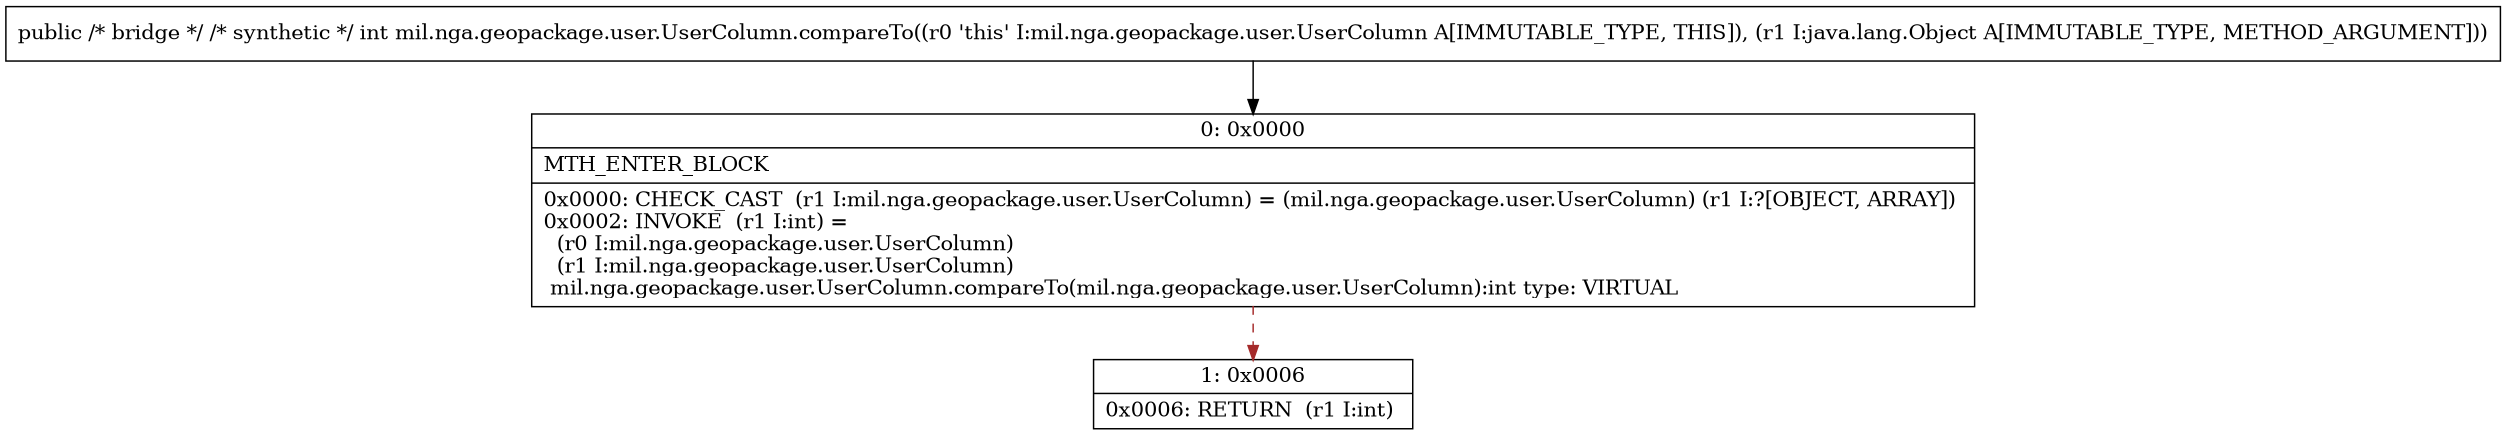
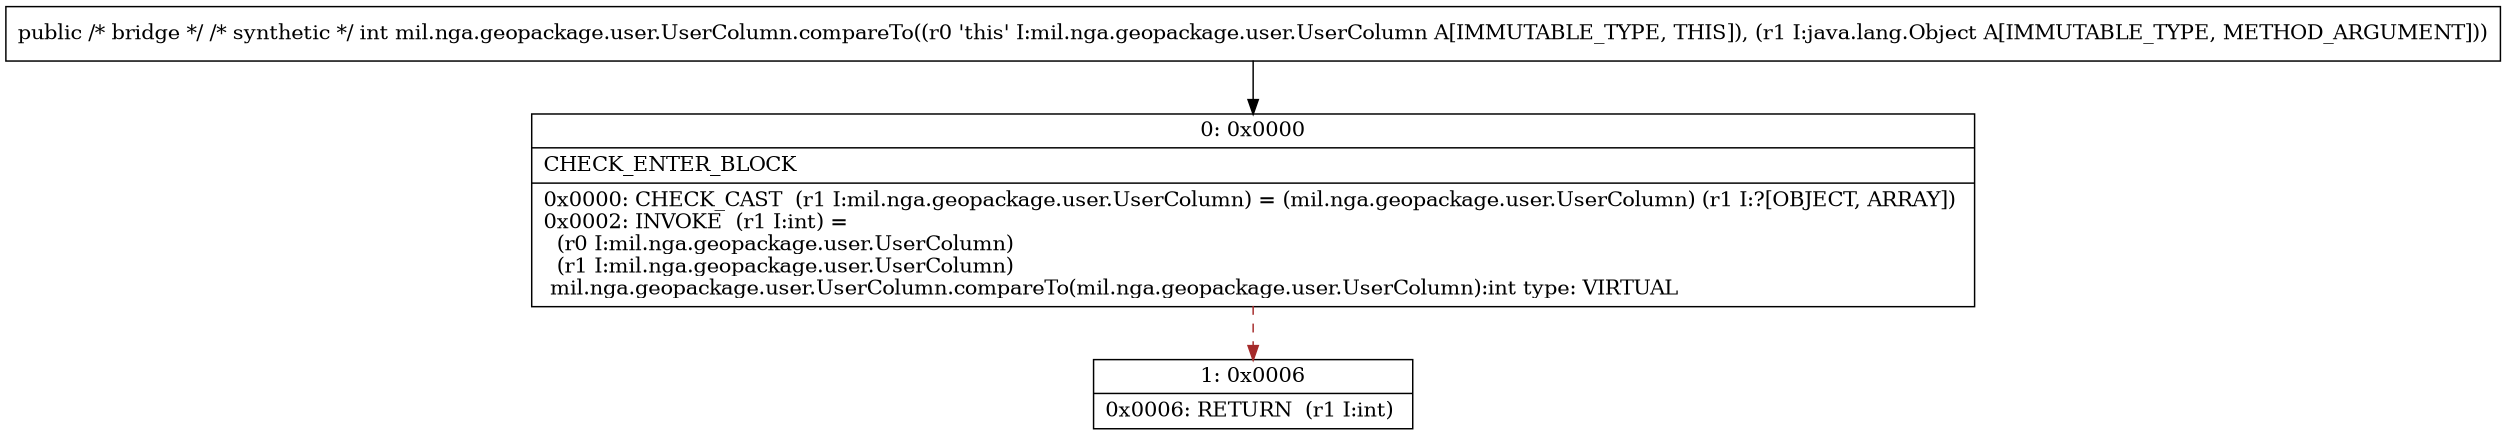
  digraph {
    node [shape=record]
-   n1 [label="{0\:\ 0x0000|MTH_ENTER_BLOCK\l|0x0000: CHECK_CAST  (r1 I:mil.nga.geopackage.user.UserColumn) = (mil.nga.geopackage.user.UserColumn) (r1 I:?[OBJECT, ARRAY]) \l0x0002: INVOKE  (r1 I:int) = \l  (r0 I:mil.nga.geopackage.user.UserColumn)\l  (r1 I:mil.nga.geopackage.user.UserColumn)\l mil.nga.geopackage.user.UserColumn.compareTo(mil.nga.geopackage.user.UserColumn):int type: VIRTUAL \l}"]
+   n1 [label="{0\:\ 0x0000|CHECK_ENTER_BLOCK\l|0x0000: CHECK_CAST  (r1 I:mil.nga.geopackage.user.UserColumn) = (mil.nga.geopackage.user.UserColumn) (r1 I:?[OBJECT, ARRAY]) \l0x0002: INVOKE  (r1 I:int) = \l  (r0 I:mil.nga.geopackage.user.UserColumn)\l  (r1 I:mil.nga.geopackage.user.UserColumn)\l mil.nga.geopackage.user.UserColumn.compareTo(mil.nga.geopackage.user.UserColumn):int type: VIRTUAL \l}"]
    n2 [label="{1\:\ 0x0006|0x0006: RETURN  (r1 I:int) \l}"]
    n3 [label="{public \/* bridge *\/ \/* synthetic *\/ int mil.nga.geopackage.user.UserColumn.compareTo((r0 'this' I:mil.nga.geopackage.user.UserColumn A[IMMUTABLE_TYPE, THIS]), (r1 I:java.lang.Object A[IMMUTABLE_TYPE, METHOD_ARGUMENT])) }"]
    n1 -> n2 [color=brown style=dashed]
    n3 -> n1 [color=black style=solid]
  }
